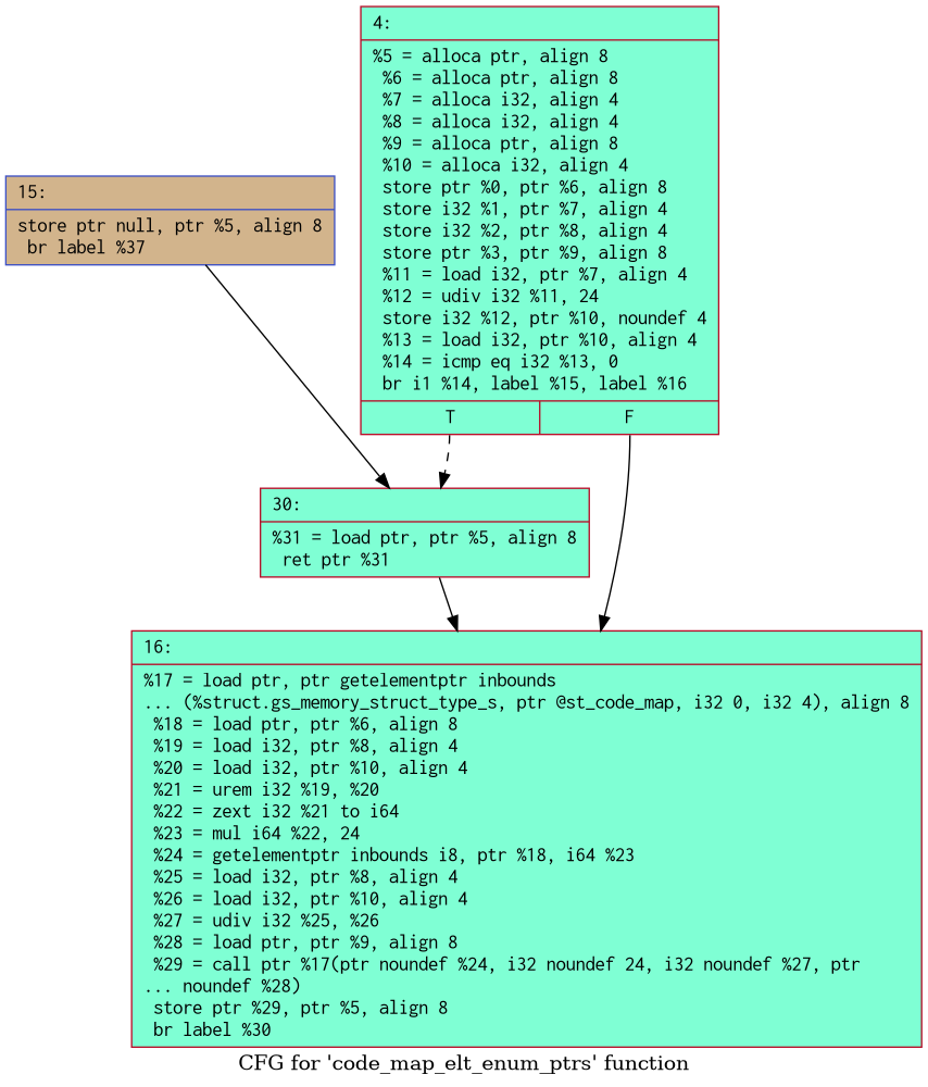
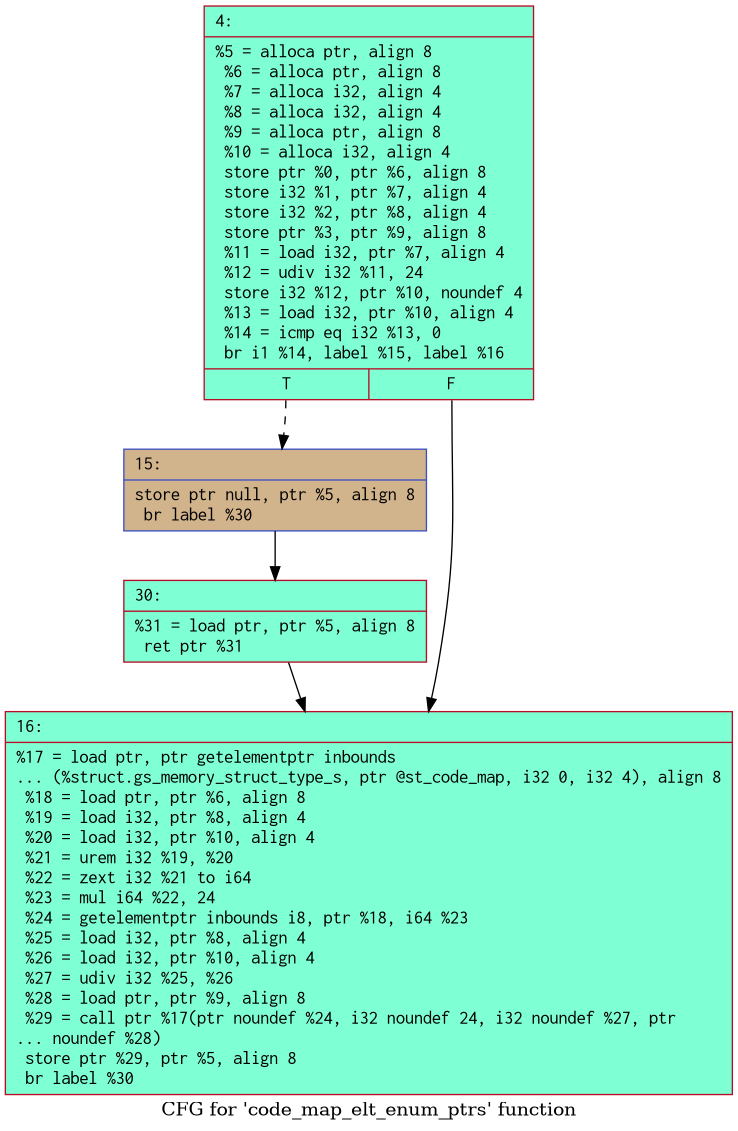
  digraph {
    label="CFG for 'code_map_elt_enum_ptrs' function"
    node [color="#b70d28ff" fillcolor=aquamarine fontname=Courier shape=record style=filled]
    edge [style=solid]
    n1 [label="{4:\l|  %5 = alloca ptr, align 8\l  %6 = alloca ptr, align 8\l  %7 = alloca i32, align 4\l  %8 = alloca i32, align 4\l  %9 = alloca ptr, align 8\l  %10 = alloca i32, align 4\l  store ptr %0, ptr %6, align 8\l  store i32 %1, ptr %7, align 4\l  store i32 %2, ptr %8, align 4\l  store ptr %3, ptr %9, align 8\l  %11 = load i32, ptr %7, align 4\l  %12 = udiv i32 %11, 24\l  store i32 %12, ptr %10, noundef 4\l  %13 = load i32, ptr %10, align 4\l  %14 = icmp eq i32 %13, 0\l  br i1 %14, label %15, label %16\l|{<s0>T|<s1>F}}"]
-   n2 [color="#3d50c3ff" fillcolor=tan label="{15:\l|  store ptr null, ptr %5, align 8\l  br label %37\l}"]
+   n2 [color="#3d50c3ff" fillcolor=tan label="{15:\l|  store ptr null, ptr %5, align 8\l  br label %30\l}"]
    n3 [label="{16:\l|  %17 = load ptr, ptr getelementptr inbounds\l... (%struct.gs_memory_struct_type_s, ptr @st_code_map, i32 0, i32 4), align 8\l  %18 = load ptr, ptr %6, align 8\l  %19 = load i32, ptr %8, align 4\l  %20 = load i32, ptr %10, align 4\l  %21 = urem i32 %19, %20\l  %22 = zext i32 %21 to i64\l  %23 = mul i64 %22, 24\l  %24 = getelementptr inbounds i8, ptr %18, i64 %23\l  %25 = load i32, ptr %8, align 4\l  %26 = load i32, ptr %10, align 4\l  %27 = udiv i32 %25, %26\l  %28 = load ptr, ptr %9, align 8\l  %29 = call ptr %17(ptr noundef %24, i32 noundef 24, i32 noundef %27, ptr\l... noundef %28)\l  store ptr %29, ptr %5, align 8\l  br label %30\l}"]
    n4 [label="{30:\l|  %31 = load ptr, ptr %5, align 8\l  ret ptr %31\l}"]
-   n1 -> n4 [style=dashed tailport=s0]
+   n1 -> n2 [style=dashed tailport=s0]
    n1 -> n3 [tailport=s1]
    n2 -> n4
    n4 -> n3
  }
